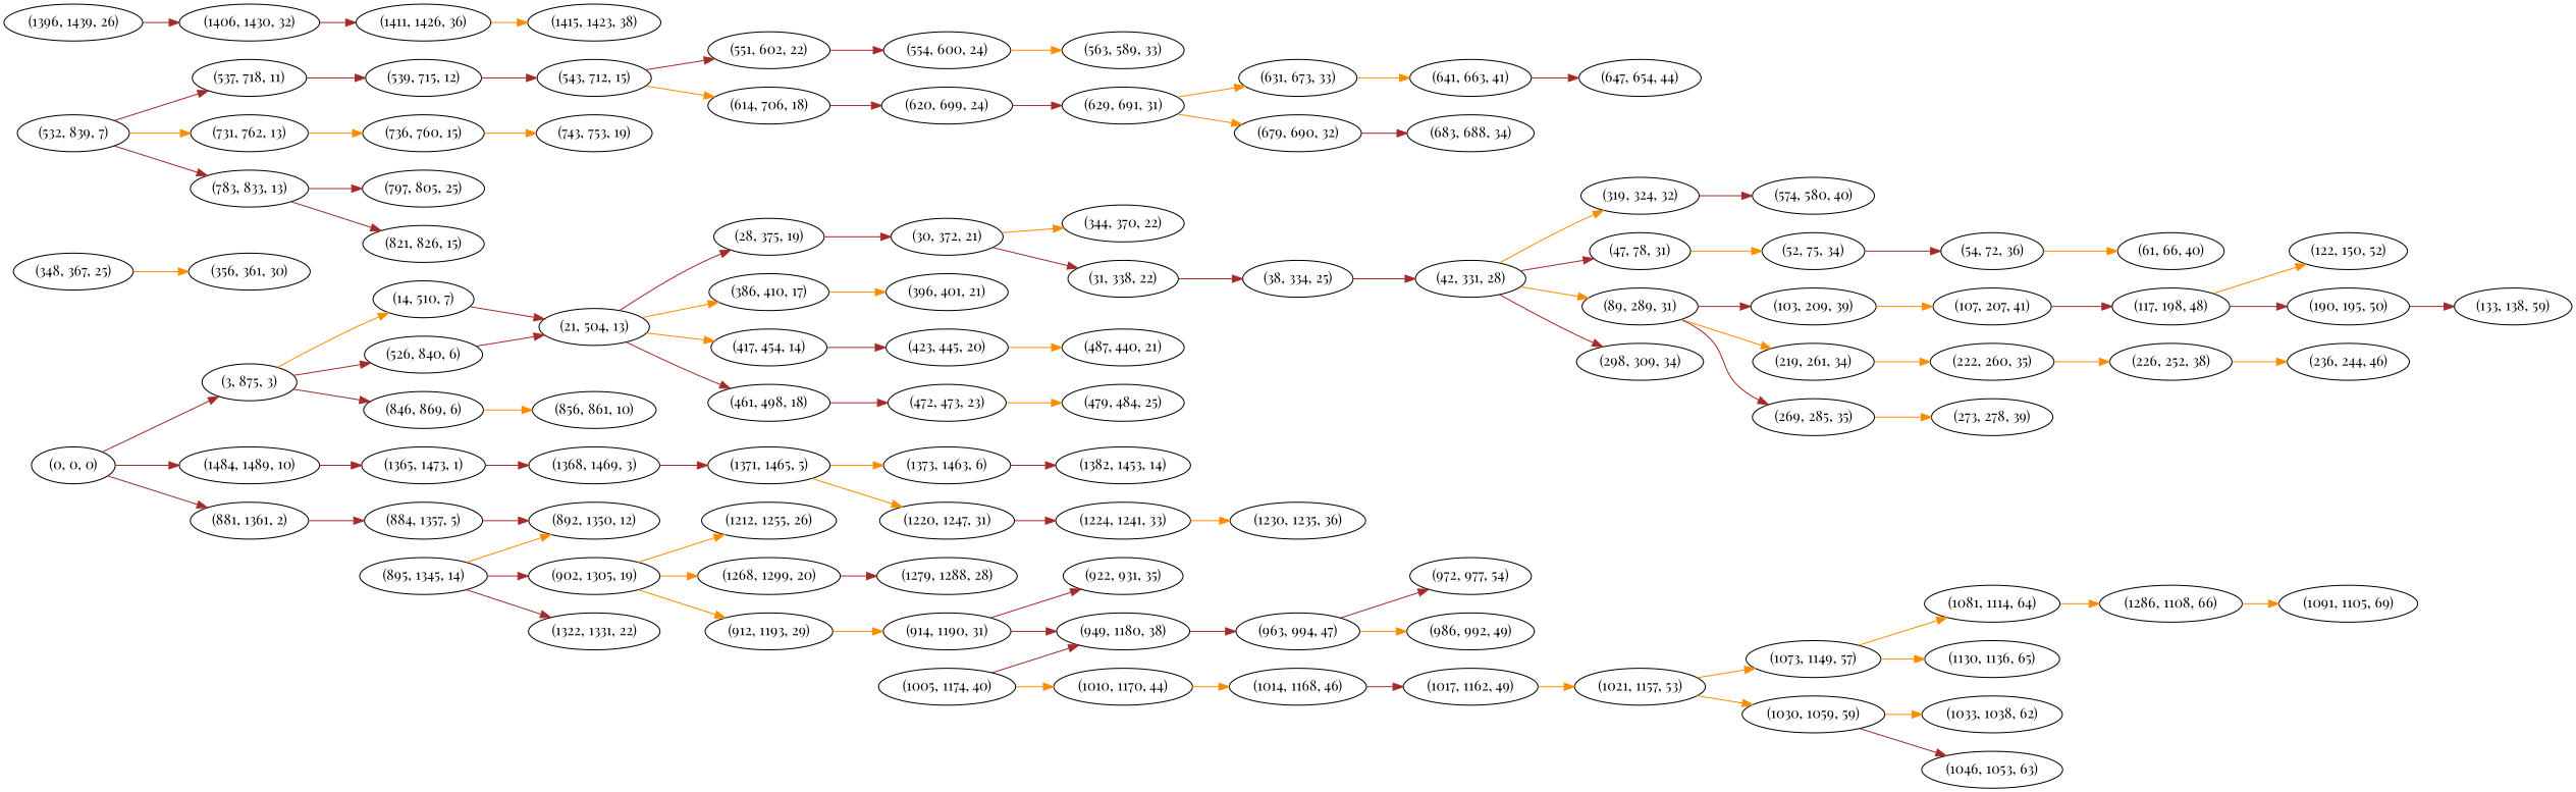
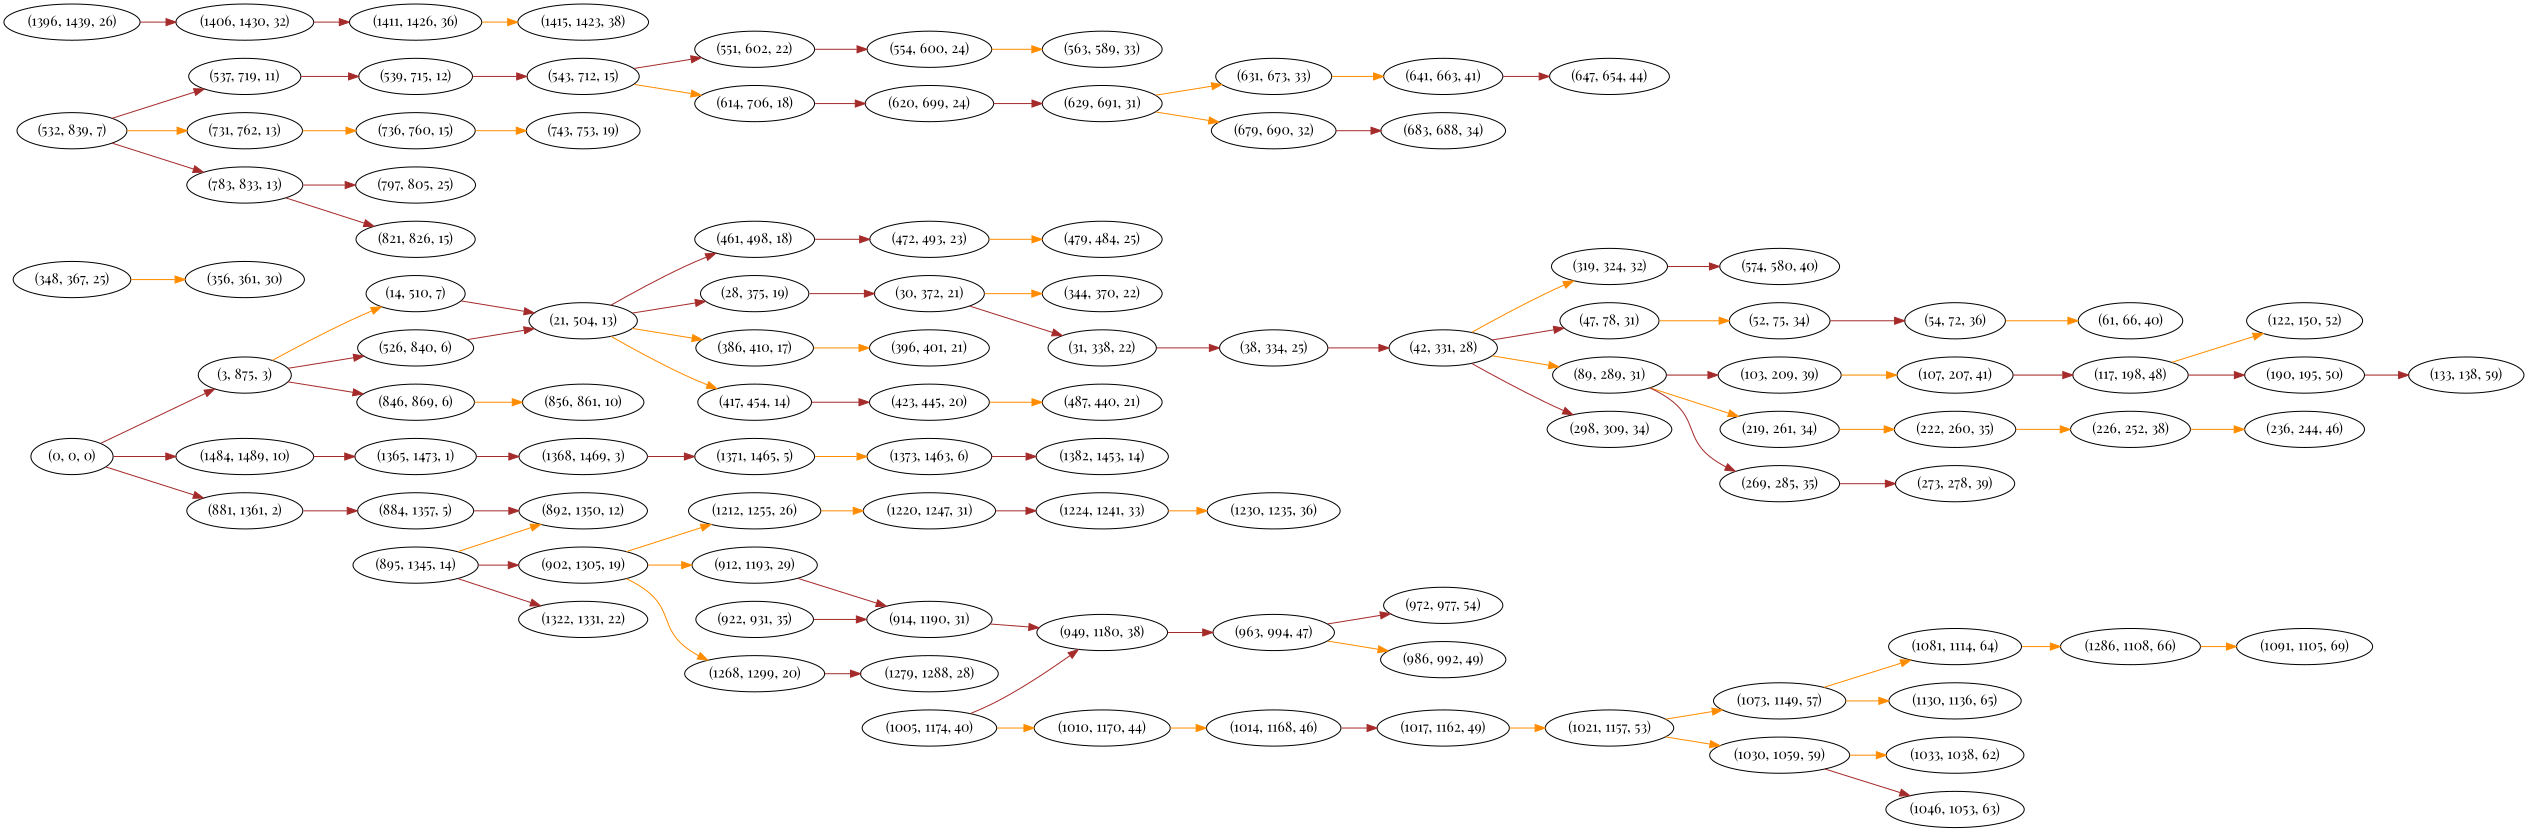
  digraph {
    fontname="Playfair Display"
    rankdir=LR
    node [fontname="Playfair Display"]
    edge [color=brown fontname="Playfair Display"]
    "(0, 0, 0)"
    "(3, 875, 3)"
    "(881, 1361, 2)"
    "(1484, 1489, 10)"
    "(14, 510, 7)"
    "(526, 840, 6)"
    "(846, 869, 6)"
    "(884, 1357, 5)"
    "(1365, 1473, 1)"
    "(1368, 1469, 3)"
    "(21, 504, 13)"
    "(856, 861, 10)"
    "(28, 375, 19)"
    "(386, 410, 17)"
    "(417, 454, 14)"
    "(461, 498, 18)"
    "(30, 372, 21)"
    "(396, 401, 21)"
    "(423, 445, 20)"
-   "(472, 493, 23)" [label="(472, 473, 23)"]
+   "(472, 493, 23)"
    "(31, 338, 22)"
    "(344, 370, 22)"
    "(38, 334, 25)"
    "(42, 331, 28)"
    "(47, 78, 31)"
    "(89, 289, 31)"
    "(298, 309, 34)"
    "(319, 324, 32)"
    "(52, 75, 34)"
    "(103, 209, 39)"
    "(219, 261, 34)"
    "(269, 285, 35)"
    "(574, 580, 40)"
    "(54, 72, 36)"
    "(61, 66, 40)"
    "(107, 207, 41)"
    "(222, 260, 35)"
    "(273, 278, 39)"
    "(117, 198, 48)"
    "(122, 150, 52)"
    "(190, 195, 50)"
    "(133, 138, 59)"
    "(226, 252, 38)"
    "(236, 244, 46)"
    "(348, 367, 25)"
    "(356, 361, 30)"
    n47 [label="(487, 440, 21)"]
    "(479, 484, 25)"
    "(532, 839, 7)"
-   "(537, 718, 11)"
+   "(537, 718, 11)" [label="(537, 719, 11)"]
    "(731, 762, 13)"
    "(783, 833, 13)"
    "(539, 715, 12)"
    "(736, 760, 15)"
    "(797, 805, 25)"
    "(821, 826, 15)"
    "(543, 712, 15)"
    "(551, 602, 22)"
    "(614, 706, 18)"
    "(554, 600, 24)"
    "(620, 699, 24)"
    "(563, 589, 33)"
    "(629, 691, 31)"
    "(631, 673, 33)"
    "(679, 690, 32)"
    "(641, 663, 41)"
    "(683, 688, 34)"
    "(647, 654, 44)"
    "(743, 753, 19)"
    "(892, 1350, 12)"
    "(895, 1345, 14)"
    "(902, 1305, 19)"
    "(1322, 1331, 22)"
    "(912, 1193, 29)"
    "(1212, 1255, 26)"
    "(1268, 1299, 20)"
    "(914, 1190, 31)"
    "(1220, 1247, 31)"
    "(1279, 1288, 28)"
    "(922, 931, 35)"
    "(949, 1180, 38)"
    "(963, 994, 47)"
    "(972, 977, 54)"
    "(986, 992, 49)"
    "(1005, 1174, 40)"
    "(1010, 1170, 44)"
    "(1014, 1168, 46)"
    "(1017, 1162, 49)"
    "(1021, 1157, 53)"
    "(1030, 1059, 59)"
    "(1073, 1149, 57)"
    "(1033, 1038, 62)"
    "(1046, 1053, 63)"
    "(1081, 1114, 64)"
    "(1130, 1136, 65)"
    n96 [label="(1286, 1108, 66)"]
    "(1091, 1105, 69)"
    "(1224, 1241, 33)"
    "(1230, 1235, 36)"
    "(1371, 1465, 5)"
    "(1373, 1463, 6)"
    "(1382, 1453, 14)"
    "(1396, 1439, 26)"
    "(1406, 1430, 32)"
    "(1411, 1426, 36)"
    "(1415, 1423, 38)"
    "(0, 0, 0)" -> "(3, 875, 3)"
    "(0, 0, 0)" -> "(881, 1361, 2)"
    "(0, 0, 0)" -> "(1484, 1489, 10)"
    "(3, 875, 3)" -> "(14, 510, 7)" [color=darkorange]
    "(3, 875, 3)" -> "(526, 840, 6)"
    "(3, 875, 3)" -> "(846, 869, 6)"
    "(881, 1361, 2)" -> "(884, 1357, 5)"
    "(1484, 1489, 10)" -> "(1365, 1473, 1)"
    "(14, 510, 7)" -> "(21, 504, 13)"
    "(526, 840, 6)" -> "(21, 504, 13)"
    "(846, 869, 6)" -> "(856, 861, 10)" [color=darkorange]
    "(884, 1357, 5)" -> "(892, 1350, 12)"
    "(1365, 1473, 1)" -> "(1368, 1469, 3)"
    "(1368, 1469, 3)" -> "(1371, 1465, 5)"
    "(21, 504, 13)" -> "(28, 375, 19)"
    "(21, 504, 13)" -> "(386, 410, 17)" [color=darkorange]
    "(21, 504, 13)" -> "(417, 454, 14)" [color=darkorange]
    "(21, 504, 13)" -> "(461, 498, 18)"
    "(28, 375, 19)" -> "(30, 372, 21)"
    "(386, 410, 17)" -> "(396, 401, 21)" [color=darkorange]
    "(417, 454, 14)" -> "(423, 445, 20)"
    "(461, 498, 18)" -> "(472, 493, 23)"
    "(30, 372, 21)" -> "(31, 338, 22)"
    "(30, 372, 21)" -> "(344, 370, 22)" [color=darkorange]
    "(423, 445, 20)" -> n47 [color=darkorange]
    "(472, 493, 23)" -> "(479, 484, 25)" [color=darkorange]
    "(31, 338, 22)" -> "(38, 334, 25)"
    "(38, 334, 25)" -> "(42, 331, 28)"
    "(42, 331, 28)" -> "(47, 78, 31)"
    "(42, 331, 28)" -> "(89, 289, 31)" [color=darkorange]
    "(42, 331, 28)" -> "(298, 309, 34)"
    "(42, 331, 28)" -> "(319, 324, 32)" [color=darkorange]
    "(47, 78, 31)" -> "(52, 75, 34)" [color=darkorange]
    "(89, 289, 31)" -> "(103, 209, 39)"
    "(89, 289, 31)" -> "(219, 261, 34)" [color=darkorange]
    "(89, 289, 31)" -> "(269, 285, 35)"
    "(319, 324, 32)" -> "(574, 580, 40)"
    "(52, 75, 34)" -> "(54, 72, 36)"
    "(103, 209, 39)" -> "(107, 207, 41)" [color=darkorange]
    "(219, 261, 34)" -> "(222, 260, 35)" [color=darkorange]
-   "(269, 285, 35)" -> "(273, 278, 39)" [color=darkorange]
+   "(269, 285, 35)" -> "(273, 278, 39)"
    "(54, 72, 36)" -> "(61, 66, 40)" [color=darkorange]
    "(107, 207, 41)" -> "(117, 198, 48)"
    "(222, 260, 35)" -> "(226, 252, 38)" [color=darkorange]
    "(117, 198, 48)" -> "(122, 150, 52)" [color=darkorange]
    "(117, 198, 48)" -> "(190, 195, 50)"
    "(190, 195, 50)" -> "(133, 138, 59)"
    "(226, 252, 38)" -> "(236, 244, 46)" [color=darkorange]
    "(348, 367, 25)" -> "(356, 361, 30)" [color=darkorange]
    "(532, 839, 7)" -> "(537, 718, 11)"
    "(532, 839, 7)" -> "(731, 762, 13)" [color=darkorange]
    "(532, 839, 7)" -> "(783, 833, 13)"
    "(537, 718, 11)" -> "(539, 715, 12)"
    "(731, 762, 13)" -> "(736, 760, 15)" [color=darkorange]
    "(783, 833, 13)" -> "(797, 805, 25)"
    "(783, 833, 13)" -> "(821, 826, 15)"
    "(539, 715, 12)" -> "(543, 712, 15)"
    "(736, 760, 15)" -> "(743, 753, 19)" [color=darkorange]
    "(543, 712, 15)" -> "(551, 602, 22)"
    "(543, 712, 15)" -> "(614, 706, 18)" [color=darkorange]
    "(551, 602, 22)" -> "(554, 600, 24)"
    "(614, 706, 18)" -> "(620, 699, 24)"
    "(554, 600, 24)" -> "(563, 589, 33)" [color=darkorange]
    "(620, 699, 24)" -> "(629, 691, 31)"
    "(629, 691, 31)" -> "(631, 673, 33)" [color=darkorange]
    "(629, 691, 31)" -> "(679, 690, 32)" [color=darkorange]
    "(631, 673, 33)" -> "(641, 663, 41)" [color=darkorange]
    "(679, 690, 32)" -> "(683, 688, 34)"
    "(641, 663, 41)" -> "(647, 654, 44)"
    "(895, 1345, 14)" -> "(892, 1350, 12)" [color=darkorange]
    "(895, 1345, 14)" -> "(902, 1305, 19)"
    "(895, 1345, 14)" -> "(1322, 1331, 22)"
    "(902, 1305, 19)" -> "(912, 1193, 29)" [color=darkorange]
    "(902, 1305, 19)" -> "(1212, 1255, 26)" [color=darkorange]
    "(902, 1305, 19)" -> "(1268, 1299, 20)" [color=darkorange]
-   "(912, 1193, 29)" -> "(914, 1190, 31)" [color=darkorange]
-   "(1371, 1465, 5)" -> "(1220, 1247, 31)" [color=darkorange]
+   "(912, 1193, 29)" -> "(914, 1190, 31)"
+   "(1212, 1255, 26)" -> "(1220, 1247, 31)" [color=darkorange]
    "(1268, 1299, 20)" -> "(1279, 1288, 28)"
-   "(914, 1190, 31)" -> "(922, 931, 35)"
+   "(922, 931, 35)" -> "(914, 1190, 31)"
    "(914, 1190, 31)" -> "(949, 1180, 38)"
    "(1220, 1247, 31)" -> "(1224, 1241, 33)"
    "(949, 1180, 38)" -> "(963, 994, 47)"
    "(963, 994, 47)" -> "(972, 977, 54)"
    "(963, 994, 47)" -> "(986, 992, 49)" [color=darkorange]
    "(1005, 1174, 40)" -> "(949, 1180, 38)"
    "(1005, 1174, 40)" -> "(1010, 1170, 44)" [color=darkorange]
    "(1010, 1170, 44)" -> "(1014, 1168, 46)" [color=darkorange]
    "(1014, 1168, 46)" -> "(1017, 1162, 49)"
    "(1017, 1162, 49)" -> "(1021, 1157, 53)" [color=darkorange]
    "(1021, 1157, 53)" -> "(1030, 1059, 59)" [color=darkorange]
    "(1021, 1157, 53)" -> "(1073, 1149, 57)" [color=darkorange]
    "(1030, 1059, 59)" -> "(1033, 1038, 62)" [color=darkorange]
    "(1030, 1059, 59)" -> "(1046, 1053, 63)"
    "(1073, 1149, 57)" -> "(1081, 1114, 64)" [color=darkorange]
    "(1073, 1149, 57)" -> "(1130, 1136, 65)" [color=darkorange]
    "(1081, 1114, 64)" -> n96 [color=darkorange]
    n96 -> "(1091, 1105, 69)" [color=darkorange]
    "(1224, 1241, 33)" -> "(1230, 1235, 36)" [color=darkorange]
    "(1371, 1465, 5)" -> "(1373, 1463, 6)" [color=darkorange]
    "(1373, 1463, 6)" -> "(1382, 1453, 14)"
    "(1396, 1439, 26)" -> "(1406, 1430, 32)"
    "(1406, 1430, 32)" -> "(1411, 1426, 36)"
    "(1411, 1426, 36)" -> "(1415, 1423, 38)" [color=darkorange]
  }
